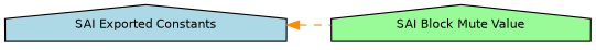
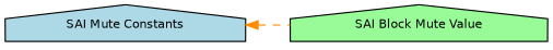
  digraph {
    rankdir=LR
    node [color=black fontname=Helvetica fontsize=10 shape=house style=filled]
-   n1 [fillcolor=lightblue height=0.2 label="SAI Exported Constants" width=0.4]
+   n1 [fillcolor=lightblue height=0.2 label="SAI Mute Constants" width=0.4]
    n2 [fillcolor=palegreen fontcolor=black height=0.2 label="SAI Block Mute Value" width=0.4]
    n1 -> n2 [dir=back fontname=Helvetica fontsize=10 labelfontname=Helvetica labelfontsize=10 shape=plaintext style=dashed color=darkorange]
  }
